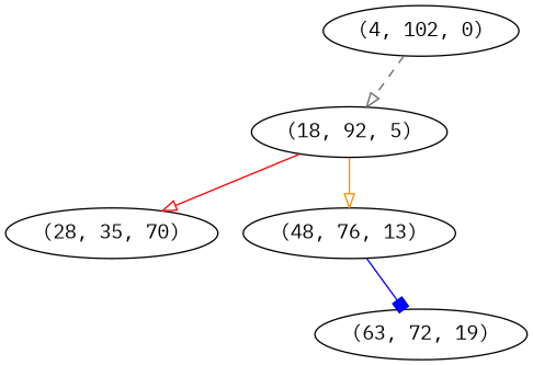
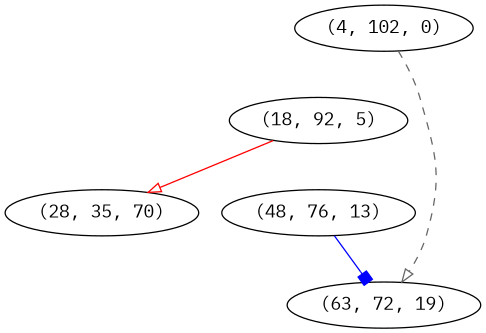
  digraph {
    fontname="IBM Plex Mono"
    node [fontname="IBM Plex Mono"]
    edge [arrowhead=onormal fontname="IBM Plex Mono" style=solid]
    "(4, 102, 0)"
    "(18, 92, 5)"
    n3 [label="(28, 35, 70)"]
    "(48, 76, 13)"
    n5 [label="(63, 72, 19)"]
-   "(4, 102, 0)" -> "(18, 92, 5)" [color=gray40 style=dashed]
+   "(4, 102, 0)" -> n5 [color=gray40 style=dashed]
    "(18, 92, 5)" -> n3 [color=red]
-   "(18, 92, 5)" -> "(48, 76, 13)" [color=darkorange]
    "(48, 76, 13)" -> n5 [arrowhead=box color=blue]
  }
